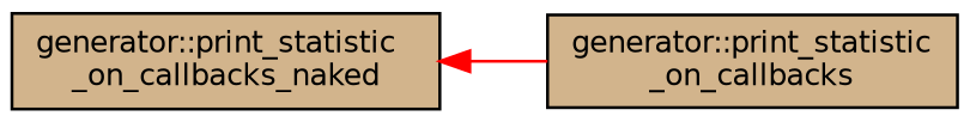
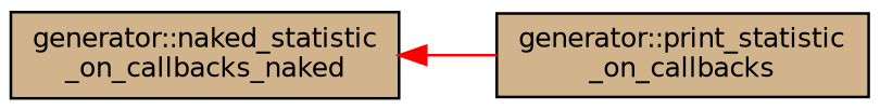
  digraph {
    rankdir=LR
    node [color=black fillcolor=tan fontname=Helvetica fontsize=10 shape=record style=filled]
-   n1 [fontcolor=black height=0.2 label="generator::print_statistic\l_on_callbacks_naked" width=0.4]
+   n1 [fontcolor=black height=0.2 label="generator::naked_statistic\l_on_callbacks_naked" width=0.4]
    n2 [height=0.2 label="generator::print_statistic\l_on_callbacks" width=0.4]
    n1 -> n2 [color=red dir=back fontname=Helvetica fontsize=10 labelfontname=Helvetica labelfontsize=10 style=solid]
  }
